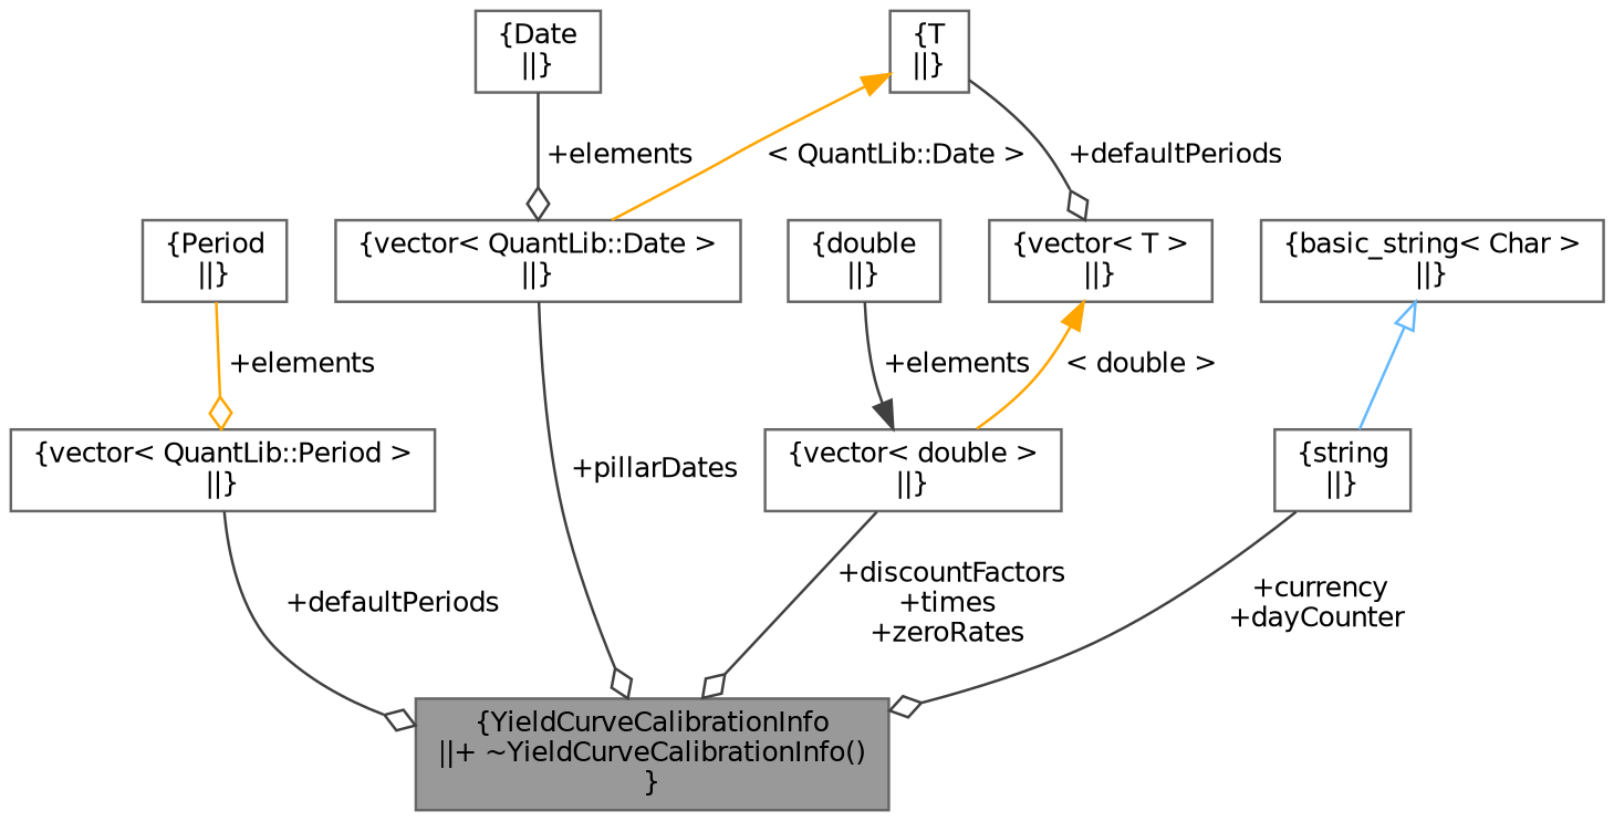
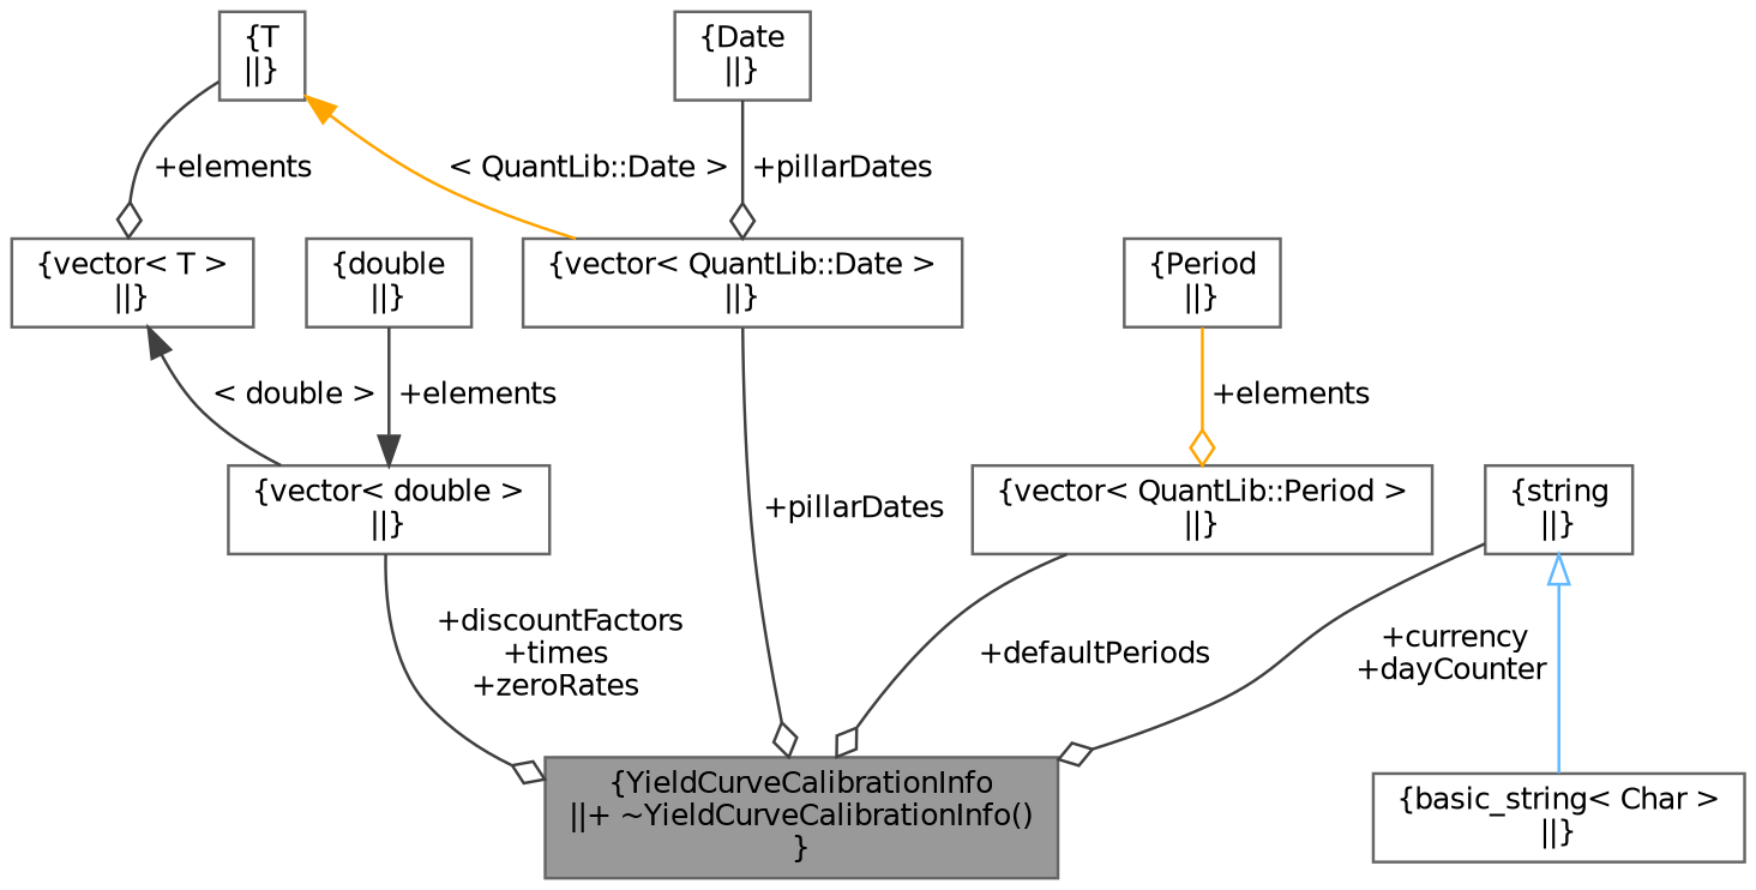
  digraph {
    node [color=gray40 fillcolor=white fontname=Helvetica fontsize=10 shape=box style=filled]
    edge [arrowhead=odiamond color=grey25 fontname=Helvetica fontsize=10 labelfontname=Helvetica labelfontsize=10 style=solid]
    n1 [fillcolor=grey60 fontcolor=black height=0.2 label="{YieldCurveCalibrationInfo\n||+ ~YieldCurveCalibrationInfo()\l}" width=0.4]
    n2 [height=0.2 label="{vector\< QuantLib::Period \>\n||}" width=0.4]
    n3 [height=0.2 label="{Period\n||}" width=0.4]
    n4 [height=0.2 label="{vector\< T \>\n||}" width=0.4]
    n5 [height=0.2 label="{vector\< double \>\n||}" width=0.4]
    n6 [height=0.2 label="{vector\< QuantLib::Date \>\n||}" width=0.4]
    n7 [height=0.2 label="{T\n||}" width=0.4]
    n8 [height=0.2 label="{string\n||}" width=0.4]
    n9 [height=0.2 label="{basic_string\< Char \>\n||}" width=0.4]
    n10 [height=0.2 label="{Date\n||}" width=0.4]
    n11 [height=0.2 label="{double\n||}" width=0.4]
    n2 -> n1 [label=" +defaultPeriods"]
    n3 -> n2 [color=orange label=" +elements"]
-   n4 -> n5 [color=orange dir=back label=" \< double \>" arrowhead=""]
+   n4 -> n5 [dir=back label=" \< double \>" arrowhead=""]
    n5 -> n1 [label=" +discountFactors\n+times\n+zeroRates"]
    n6 -> n1 [label=" +pillarDates"]
-   n7 -> n4 [label=" +defaultPeriods"]
+   n7 -> n4 [label=" +elements"]
    n7 -> n6 [color=orange dir=back label=" \< QuantLib::Date \>" arrowhead=""]
    n8 -> n1 [label=" +currency\n+dayCounter"]
-   n9 -> n8 [arrowtail=onormal color=steelblue1 dir=back arrowhead=""]
-   n10 -> n6 [label=" +elements"]
+   n8 -> n9 [arrowtail=onormal color=steelblue1 dir=back arrowhead=""]
+   n10 -> n6 [label=" +pillarDates"]
    n11 -> n5 [arrowhead=normal label=" +elements"]
  }
